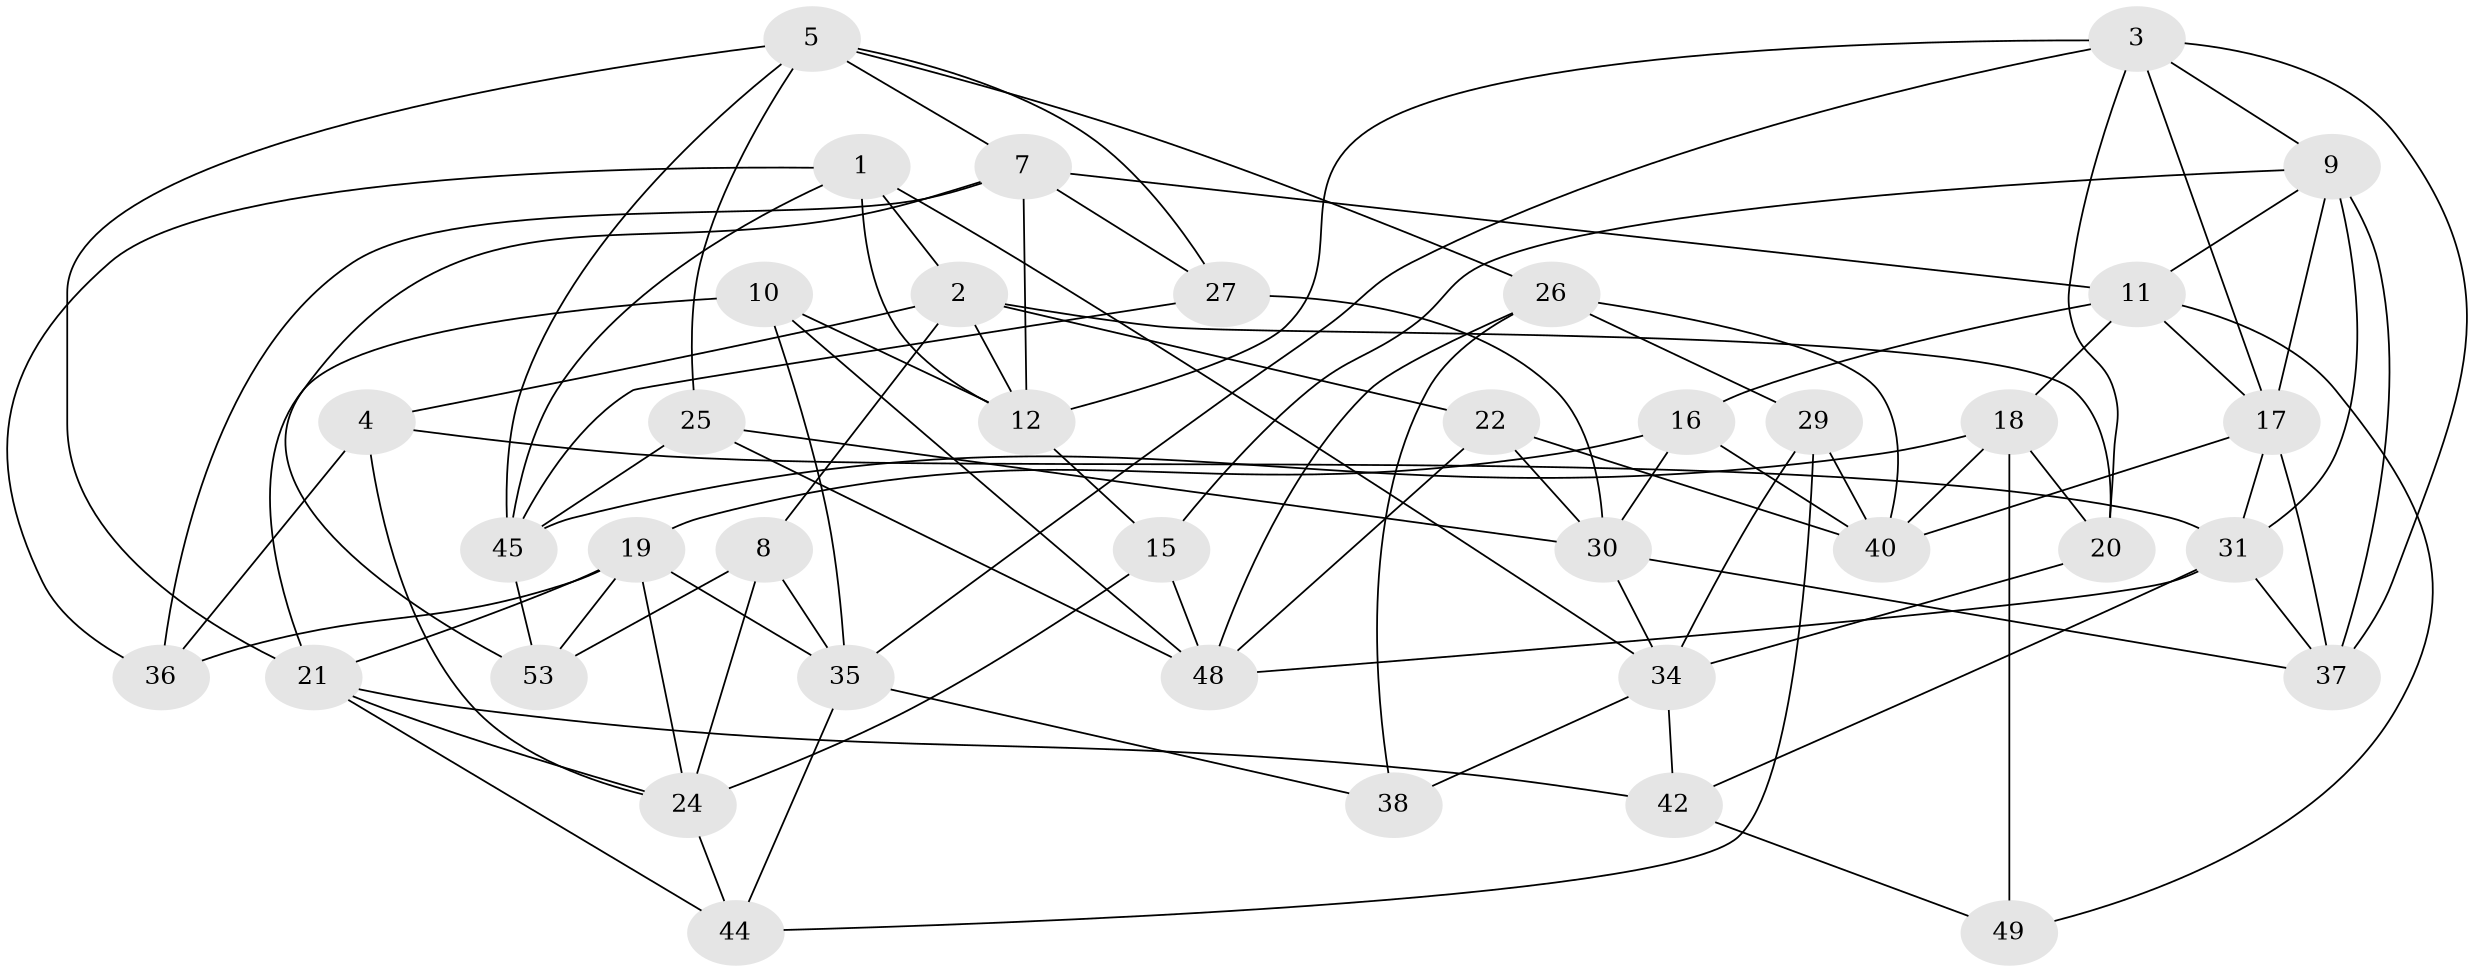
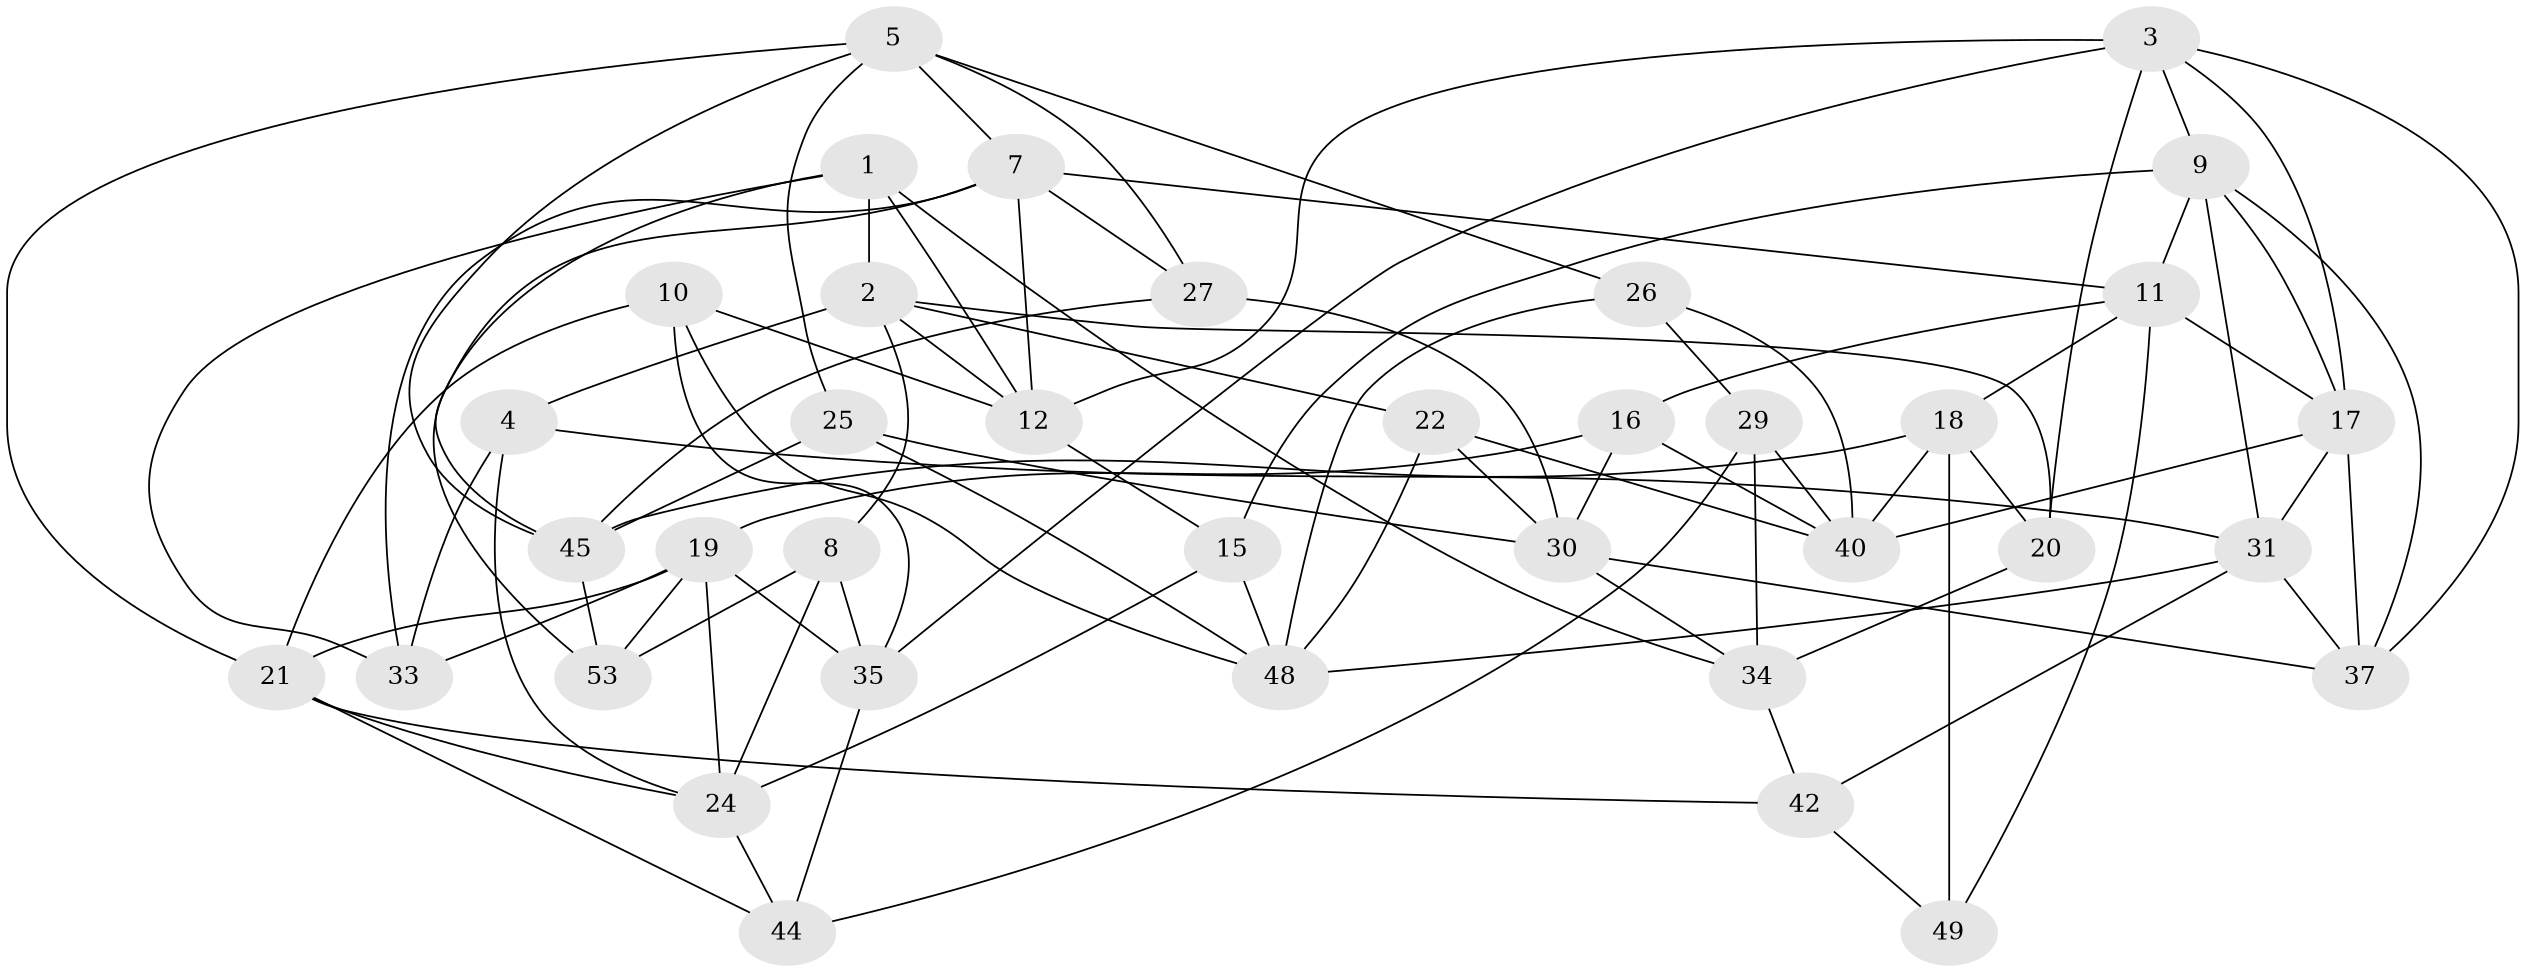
  graph {
    node [color=gray90 style=filled]
    1 [super="+56"]
    2 [super="+6"]
    12 [super="+23"]
    34 [super="+47"]
-   36
+   36 [label=33]
    45 [super="+52"]
    4
    8
    20
    22
    15
    42
-   38
    37 [super="+57"]
    53
    24 [super="+33"]
    31 [super="+41"]
    35 [super="+58"]
    48 [super="+60"]
    30 [super="+51"]
    40 [super="+54"]
    3 [super="+50"]
    9 [super="+28"]
    17 [super="+59"]
    11 [super="+14"]
    44
    5 [super="+13"]
    7 [super="+55"]
    21 [super="+39"]
    25
    26 [super="+46"]
    27
    29
    16
    18 [super="+32"]
    49
    10
    19 [super="+43"]
    1 -- 2
    1 -- 12
    1 -- 34
    1 -- 36
    1 -- 45
    2 -- 12
    2 -- 4
    2 -- 8
    2 -- 20
    2 -- 22
    12 -- 15
    34 -- 42
-   34 -- 38
    45 -- 53
    4 -- 36
    4 -- 24
    4 -- 31
    8 -- 53
    8 -- 24
    8 -- 35
    20 -- 34
    22 -- 48
    22 -- 30
    22 -- 40
    15 -- 24
    15 -- 48
    42 -- 49
    24 -- 44
    31 -- 42
    31 -- 37
    31 -- 48
-   35 -- 38
    35 -- 44
    30 -- 34
    30 -- 37
    3 -- 12
    3 -- 20
    3 -- 37
    3 -- 35
    3 -- 9
    3 -- 17
    9 -- 15
    9 -- 37
    9 -- 31
    9 -- 17
    9 -- 11
    17 -- 37
    17 -- 31
    17 -- 40
    11 -- 17
    11 -- 16
    11 -- 18
    11 -- 49
    5 -- 45
    5 -- 7
    5 -- 21
    5 -- 25
    5 -- 26
    5 -- 27
    7 -- 12
    7 -- 36
    7 -- 53
    7 -- 11
    7 -- 27
    21 -- 42
    21 -- 24
    21 -- 44
    25 -- 45
    25 -- 48
    25 -- 30
-   26 -- 38 [weight=2]
    26 -- 48
    26 -- 40
    26 -- 29
    27 -- 45
    27 -- 30
    29 -- 34
    29 -- 40
    29 -- 44
    16 -- 30
    16 -- 40
    16 -- 19
    18 -- 45
    18 -- 20
    18 -- 40
    18 -- 49 [weight=2]
    10 -- 12
    10 -- 35
    10 -- 48
    10 -- 21
    19 -- 36
    19 -- 53
    19 -- 24
    19 -- 35
    19 -- 21
  }
